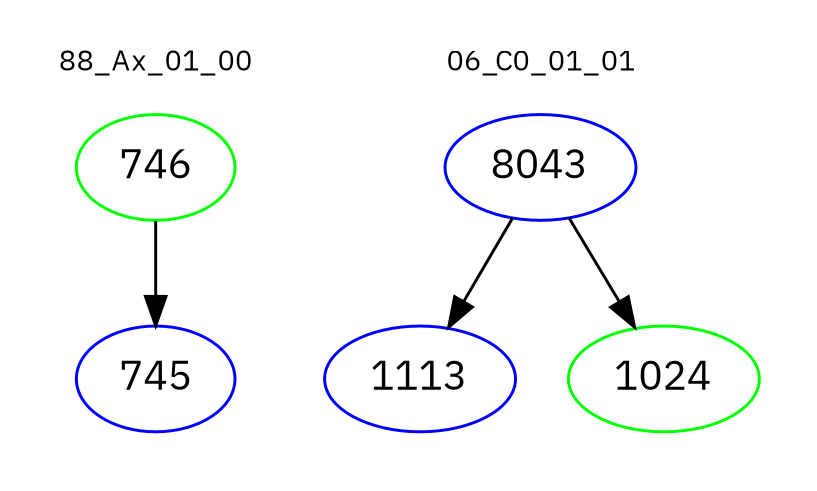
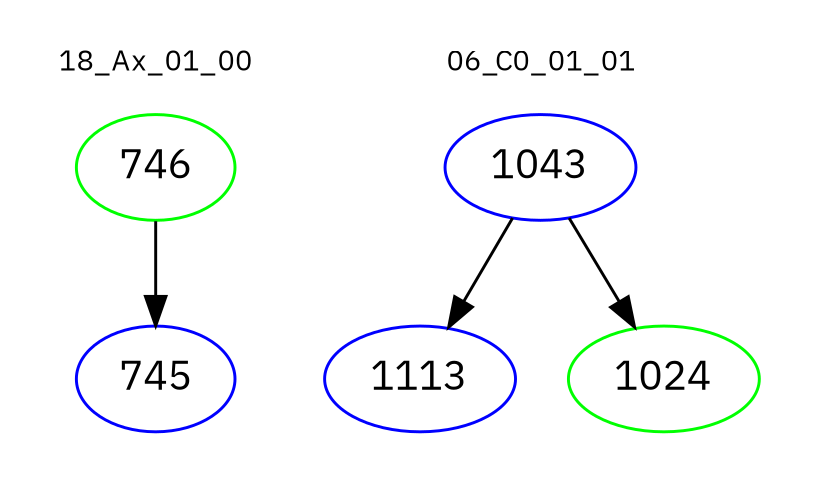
  digraph {
    fontname="IBM Plex Sans"
    node [color=blue fontname="IBM Plex Sans"]
    edge [color=black fontname="IBM Plex Sans"]
    n1 [color=green label=746]
    n2 [label=745]
-   n3 [label=8043]
+   n3 [label=1043]
    n4 [label=1113]
    n5 [color=green label=1024]
    subgraph cluster_1 {
      color=white
      fontsize=10
-     label="88_Ax_01_00"
+     label="18_Ax_01_00"
      n1
      n2
    }
    subgraph cluster_2 {
      color=white
      fontsize=10
      label="06_C0_01_01"
      n3
      n4
      n5
    }
    n1 -> n2
    n3 -> n4
    n3 -> n5
  }
